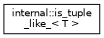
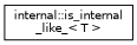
  digraph {
    rankdir=LR
-   n1 [color=black fillcolor=white fontname=Helvetica fontsize=10 height=0.2 label="internal::is_tuple\l_like_\< T \>" shape=record style=filled width=0.4]
+   n1 [color=black fillcolor=white fontname=Helvetica fontsize=10 height=0.2 label="internal::is_internal\l_like_\< T \>" shape=record style=filled width=0.4]
  }
